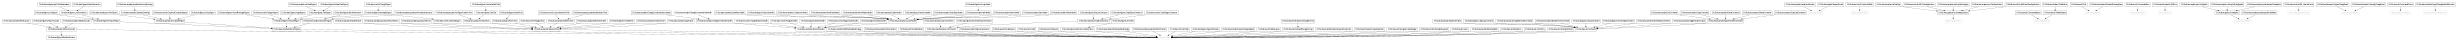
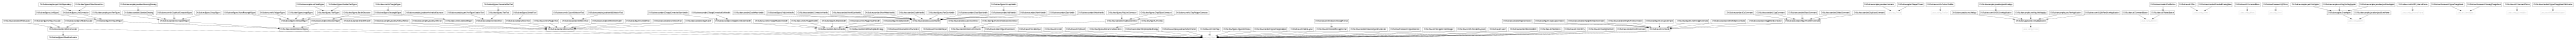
  digraph {
    fontname="Open Sans"
    node [color=black fontcolor=black fontname="Open Sans" shape=record]
    edge [arrowhead=normal fontname="Open Sans"]
    n1 [label="{CH.ifa.draw.figures.PolyLineHandle}"]
    n2 [label="{CH.ifa.draw.standard.LocatorHandle}"]
    n3 [label="{CH.ifa.draw.standard.AbstractHandle}"]
    java_lang_Object [color=grey fontcolor=grey]
    n5 [label="{CH.ifa.draw.figures.InsertImageCommand}"]
    n6 [label="{CH.ifa.draw.util.Command}"]
    n7 [label="{CH.ifa.draw.standard.CompositeFigure}"]
    n8 [label="{CH.ifa.draw.standard.AbstractFigure}"]
    n9 [label="{CH.ifa.draw.samples.javadraw.URLTool}"]
    n10 [label="{CH.ifa.draw.standard.AbstractTool}"]
    n11 [label="{CH.ifa.draw.samples.javadraw.Animator}"]
    java_lang_Thread [color=grey fontcolor=grey]
    n13 [label="{CH.ifa.draw.figures.ConnectedTextTool}"]
    n14 [label="{CH.ifa.draw.figures.TextTool}"]
    n15 [label="{CH.ifa.draw.standard.CreationTool}"]
    n16 [label="{CH.ifa.draw.samples.javadraw.BouncingDrawing}"]
    n17 [label="{CH.ifa.draw.standard.StandardDrawing}"]
    n18 [label="{CH.ifa.draw.standard.ActionTool}"]
    n19 [label="{CH.ifa.draw.contrib.CustomToolBar}"]
    javax_swing_JToolBar [color=grey fontcolor=grey]
    n21 [label="{CH.ifa.draw.standard.BufferedUpdateStrategy}"]
    n22 [label="{CH.ifa.draw.contrib.PolygonFigure}"]
    n23 [label="{CH.ifa.draw.figures.AttributeFigure}"]
    n24 [label="{CH.ifa.draw.standard.ConnectionHandle}"]
    n25 [label="{CH.ifa.draw.standard.NorthEastHandle}"]
    n26 [label="{CH.ifa.draw.standard.RelativeLocator}"]
    n27 [label="{CH.ifa.draw.standard.AbstractLocator}"]
    n28 [label="{CH.ifa.draw.figures.ElbowTextLocator}"]
    n29 [label="{CH.ifa.draw.figures.RadiusHandle}"]
    n30 [label="{CH.ifa.draw.application.DrawApplication}"]
    javax_swing_JFrame [color=grey fontcolor=grey]
    n32 [label="{CH.ifa.draw.util.ReverseVectorEnumerator}"]
    n33 [label="{CH.ifa.draw.standard.SendToBackCommand}"]
    n34 [label="{CH.ifa.draw.util.StorableOutput}"]
    n35 [label="{CH.ifa.draw.standard.ChopBoxConnector}"]
    n36 [label="{CH.ifa.draw.standard.AbstractConnector}"]
    n37 [label="{CH.ifa.draw.standard.ToggleGridCommand}"]
    n38 [label="{CH.ifa.draw.figures.BorderDecorator}"]
    n39 [label="{CH.ifa.draw.standard.DecoratorFigure}"]
    n40 [label="{CH.ifa.draw.contrib.PolygonTool}"]
    n41 [label="{CH.ifa.draw.standard.FigureTransferCommand}"]
    n42 [label="{CH.ifa.draw.contrib.GraphicalCompositeFigure}"]
    n43 [label="{CH.ifa.draw.samples.net.NetApp}"]
    n44 [label="{CH.ifa.draw.samples.javadraw.AnimationDecorator}"]
    n45 [label="{CH.ifa.draw.samples.javadraw.MySelectionTool}"]
    n46 [label="{CH.ifa.draw.standard.SelectionTool}"]
    n47 [label="{CH.ifa.draw.figures.BorderTool}"]
    n48 [label="{CH.ifa.draw.standard.OffsetLocator}"]
    n49 [label="{CH.ifa.draw.figures.ImageFigure}"]
    n50 [label="{CH.ifa.draw.contrib.MDI_DrawApplication}"]
    n51 [label="{CH.ifa.draw.standard.NorthWestHandle}"]
    n52 [label="{CH.ifa.draw.standard.CutCommand}"]
    n53 [label="{CH.ifa.draw.samples.net.NodeFigure}"]
    n54 [label="{CH.ifa.draw.figures.TextFigure}"]
    n55 [label="{CH.ifa.draw.standard.FigureEnumerator}"]
    n56 [label="{CH.ifa.draw.standard.AlignCommand}"]
    n57 [label="{CH.ifa.draw.util.PaletteButton}"]
    javax_swing_JButton [color=grey fontcolor=grey]
    n59 [label="{CH.ifa.draw.util.StorableInput}"]
    n60 [label="{CH.ifa.draw.util.Iconkit}"]
    n61 [label="{CH.ifa.draw.util.Clipboard}"]
    n62 [label="{CH.ifa.draw.figures.AbstractLineDecoration}"]
    n63 [label="{CH.ifa.draw.figures.UngroupCommand}"]
    n64 [label="{CH.ifa.draw.standard.SimpleUpdateStrategy}"]
    n65 [label="{CH.ifa.draw.samples.javadraw.PatternPainter}"]
    n66 [label="{CH.ifa.draw.util.Filler}"]
    javax_swing_JPanel [color=grey fontcolor=grey]
    n68 [label="{CH.ifa.draw.standard.ChangeAttributeCommand}"]
    n69 [label="{CH.ifa.draw.util.ColorMap}"]
    n70 [label="{CH.ifa.draw.samples.nothing.NothingApp}"]
    n71 [label="{CH.ifa.draw.util.CommandMenu}"]
    javax_swing_JMenu [color=grey fontcolor=grey]
    n73 [label="{CH.ifa.draw.standard.CopyCommand}"]
    n74 [label="{CH.ifa.draw.framework.HJDError}"]
    java_lang_Error [color=grey fontcolor=grey]
    n76 [label="{CH.ifa.draw.figures.FigureAttributes}"]
    n77 [label="{CH.ifa.draw.figures.ChopEllipseConnector}"]
    n78 [label="{CH.ifa.draw.standard.ToolButton}"]
    n79 [label="{CH.ifa.draw.samples.pert.PertApplet}"]
    n80 [label="{CH.ifa.draw.applet.DrawApplet}"]
    javax_swing_JApplet [color=grey fontcolor=grey]
    n82 [label="{CH.ifa.draw.applet.SleeperThread}"]
    n83 [label="{CH.ifa.draw.figures.LineFigure}"]
    n84 [label="{CH.ifa.draw.figures.PolyLineFigure}"]
    n85 [label="{CH.ifa.draw.figures.RectangleFigure}"]
    n86 [label="{CH.ifa.draw.contrib.DiamondFigure}"]
    n87 [label="{CH.ifa.draw.standard.ChangeConnectionStartHandle}"]
    n88 [label="{CH.ifa.draw.standard.ChangeConnectionHandle}"]
    n89 [label="{CH.ifa.draw.standard.SelectAreaTracker}"]
    n90 [label="{CH.ifa.draw.contrib.MDI_InternalFrame}"]
    javax_swing_JInternalFrame [color=grey fontcolor=grey]
    n92 [label="{CH.ifa.draw.standard.SouthHandle}"]
    n93 [label="{CH.ifa.draw.standard.PasteCommand}"]
    n94 [label="{CH.ifa.draw.standard.StandardDrawingView}"]
    n95 [label="{CH.ifa.draw.figures.FontSizeHandle}"]
    n96 [label="{CH.ifa.draw.standard.SouthEastHandle}"]
    n97 [label="{CH.ifa.draw.standard.FigureChangeAdapter}"]
    n98 [label="{CH.ifa.draw.standard.NullHandle}"]
    n99 [label="{CH.ifa.draw.samples.pert.PertDependency}"]
    n100 [label="{CH.ifa.draw.figures.LineConnection}"]
    n101 [label="{CH.ifa.draw.util.PaletteLayout}"]
    n102 [label="{CH.ifa.draw.samples.javadraw.JavaDrawViewer}"]
    n103 [label="{CH.ifa.draw.standard.NorthHandle}"]
    n104 [label="{CH.ifa.draw.figures.NumberTextFigure}"]
    n105 [label="{CH.ifa.draw.contrib.ChopPolygonConnector}"]
    n106 [label="{CH.ifa.draw.framework.FigureChangeEvent}"]
    java_util_EventObject [color=grey fontcolor=grey]
    n108 [label="{CH.ifa.draw.standard.BringToFrontCommand}"]
    n109 [label="{CH.ifa.draw.util.SerializationStorageFormat}"]
    n110 [label="{CH.ifa.draw.util.StandardStorageFormat}"]
    n111 [label="{CH.ifa.draw.standard.ReverseFigureEnumerator}"]
    n112 [label="{CH.ifa.draw.figures.PolyLineLocator}"]
    n113 [label="{CH.ifa.draw.framework.FigureSelection}"]
    n114 [label="{CH.ifa.draw.util.CommandChoice}"]
    javax_swing_JComboBox [color=grey fontcolor=grey]
    n116 [label="{CH.ifa.draw.standard.DeleteCommand}"]
    n117 [label="{CH.ifa.draw.samples.pert.PertApplication}"]
    n118 [label="{CH.ifa.draw.figures.ScribbleTool}"]
    n119 [label="{CH.ifa.draw.contrib.SplitPaneDrawApplication}"]
    n120 [label="{CH.ifa.draw.figures.GroupHandle}"]
    n121 [label="{CH.ifa.draw.samples.nothing.NothingApplet}"]
    n122 [label="{CH.ifa.draw.util.StorageFormatManager}"]
    n123 [label="{CH.ifa.draw.figures.GroupFigure}"]
    n124 [label="{CH.ifa.draw.figures.PolyLineConnector}"]
    n125 [label="{CH.ifa.draw.standard.EastHandle}"]
    n126 [label="{CH.ifa.draw.standard.ConnectionTool}"]
    n127 [label="{CH.ifa.draw.contrib.StandardLayouter}"]
    n128 [label="{CH.ifa.draw.standard.DuplicateCommand}"]
    n129 [label="{CH.ifa.draw.standard.LocatorConnector}"]
    n130 [color=grey label="{CH.ifa.draw.standard.ChangeConnectionEndHandle}"]
    n131 [label="{CH.ifa.draw.contrib.TriangleRotationHandle}"]
+   n132 [label="{CH.ifa.draw.samples.javadraw.JavaDrawApp}"]
    n133 [label="{CH.ifa.draw.samples.javadraw.JavaDrawApplet}"]
    n134 [label="{CH.ifa.draw.contrib.CustomSelectionTool}"]
    n135 [label="{CH.ifa.draw.standard.DragTracker}"]
    n136 [label="{CH.ifa.draw.standard.FigureChangeEventMulticaster}"]
    java_awt_AWTEventMulticaster [color=grey fontcolor=grey]
    n138 [label="{CH.ifa.draw.figures.RoundRectangleFigure}"]
    n139 [label="{CH.ifa.draw.standard.WestHandle}"]
    n140 [label="{CH.ifa.draw.standard.HandleTracker}"]
    n141 [label="{CH.ifa.draw.figures.ArrowTip}"]
    n142 [label="{CH.ifa.draw.contrib.TriangleFigure}"]
    n143 [label="{CH.ifa.draw.figures.GroupCommand}"]
    n144 [label="{CH.ifa.draw.framework.DrawingChangeEvent}"]
    n145 [label="{CH.ifa.draw.util.Geom}"]
    n146 [label="{CH.ifa.draw.figures.ElbowConnection}"]
    n147 [label="{CH.ifa.draw.standard.BoxHandleKit}"]
    n148 [label="{CH.ifa.draw.contrib.PolygonHandle}"]
    n149 [label="{CH.ifa.draw.util.PaletteIcon}"]
    n150 [label="{CH.ifa.draw.util.ColorEntry}"]
    n151 [label="{CH.ifa.draw.samples.javadraw.FollowURLTool}"]
    n152 [label="{CH.ifa.draw.util.FloatingTextField}"]
    n153 [label="{CH.ifa.draw.standard.SouthWestHandle}"]
    n154 [label="{CH.ifa.draw.samples.pert.PertFigureCreationTool}"]
    n155 [label="{CH.ifa.draw.util.CommandButton}"]
    n156 [label="{CH.ifa.draw.samples.pert.PertFigure}"]
    n157 [label="{CH.ifa.draw.figures.ElbowHandle}"]
    n158 [label="{CH.ifa.draw.figures.ShortestDistanceConnector}"]
    n159 [label="{CH.ifa.draw.contrib.PolygonScaleHandle}"]
+   n160 [label="{CH.ifa.draw.standard.GridConstrainer}"]
    n1 -> n2
    n2 -> n3
    n3 -> java_lang_Object
    n5 -> n6
    n6 -> java_lang_Object
    n7 -> n8
    n8 -> java_lang_Object
    n9 -> n10
    n10 -> java_lang_Object
    n11 -> java_lang_Thread
    n13 -> n14
    n14 -> n15
    n15 -> n10
    n16 -> n17
    n17 -> n7
    n18 -> n10
    n19 -> javax_swing_JToolBar
    n21 -> java_lang_Object
    n22 -> n23
    n23 -> n8
    n24 -> n2
    n25 -> n2
    n26 -> n27
    n27 -> java_lang_Object
    n27 -> n28
    n29 -> n3
    n30 -> javax_swing_JFrame
    n32 -> java_lang_Object
    n33 -> n6
    n34 -> java_lang_Object
    n35 -> n36
    n36 -> java_lang_Object
    n37 -> n6
    n38 -> n39
    n39 -> n8
    n40 -> n10
    n41 -> n6
    n42 -> n7
    n43 -> n30
    n44 -> n39
    n45 -> n46
    n46 -> n10
    n47 -> n18
    n48 -> n27
    n49 -> n23
    n50 -> n30
    n51 -> n2
    n52 -> n41
    n53 -> n54
    n54 -> n23
    n55 -> java_lang_Object
    n56 -> n6
    n57 -> javax_swing_JButton
    n59 -> java_lang_Object
    n60 -> java_lang_Object
    n61 -> java_lang_Object
    n62 -> java_lang_Object
    n63 -> n6
    n64 -> java_lang_Object
    n65 -> java_lang_Object
    n66 -> javax_swing_JPanel
    n68 -> n6
    n69 -> java_lang_Object
    n70 -> n30
    n71 -> javax_swing_JMenu
    n73 -> n41
    n74 -> java_lang_Error
    n76 -> java_lang_Object
    n77 -> n35
    n78 -> n57
    n79 -> n80
    n80 -> javax_swing_JApplet
    n82 -> java_lang_Thread
    n83 -> n84
    n84 -> n8
    n85 -> n23
    n85 -> n86
    n87 -> n88
    n88 -> n3
    n89 -> n10
    n90 -> javax_swing_JInternalFrame
    n92 -> n2
    n93 -> n41
    n94 -> javax_swing_JPanel
    n95 -> n2
    n96 -> n2
    n97 -> java_lang_Object
    n98 -> n2
    n99 -> n100
    n100 -> n84
    n101 -> java_lang_Object
    n102 -> javax_swing_JApplet
    n103 -> n2
    n104 -> n54
    n105 -> n35
    n106 -> java_util_EventObject
    n108 -> n6
    n109 -> n110
    n110 -> java_lang_Object
    n111 -> java_lang_Object
    n112 -> n27
    n113 -> java_lang_Object
    n114 -> javax_swing_JComboBox
    n116 -> n41
    n117 -> n30
    n118 -> n10
    n119 -> n30
    n120 -> n98
    n121 -> n80
    n122 -> java_lang_Object
    n123 -> n7
    n124 -> n35
    n125 -> n2
    n126 -> n10
    n127 -> java_lang_Object
    n128 -> n41
    n129 -> n36
    n130 -> n88
    n131 -> n3
+   n132 -> n50
    n133 -> n80
    n134 -> n46
    n135 -> n10
    n136 -> java_awt_AWTEventMulticaster
    n138 -> n23
    n139 -> n2
    n140 -> n10
    n141 -> n62
    n142 -> n85
    n143 -> n6
    n144 -> java_util_EventObject
    n145 -> java_lang_Object
    n146 -> n100
    n147 -> java_lang_Object
    n148 -> n3
    n149 -> java_lang_Object
    n150 -> java_lang_Object
    n151 -> n10
    n152 -> java_lang_Object
    n153 -> n2
    n154 -> n15
    n155 -> javax_swing_JButton
    n156 -> n7
    n157 -> n3
    n158 -> n36
    n159 -> n3
+   n160 -> java_lang_Object
  }
